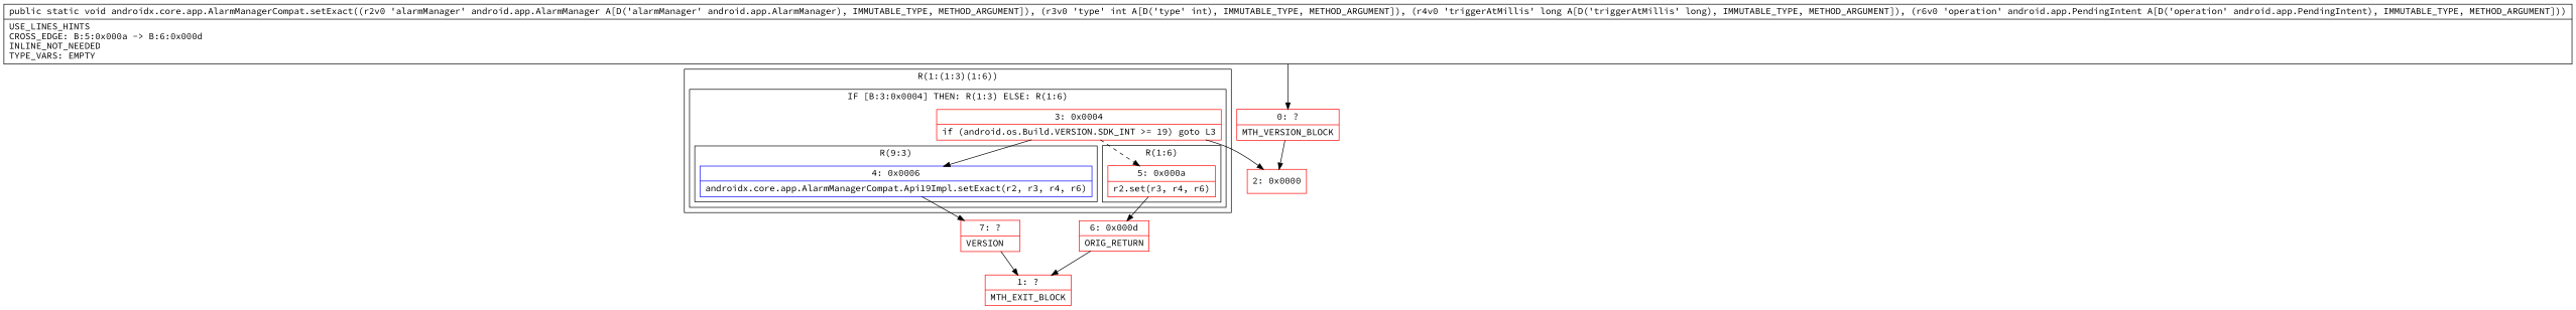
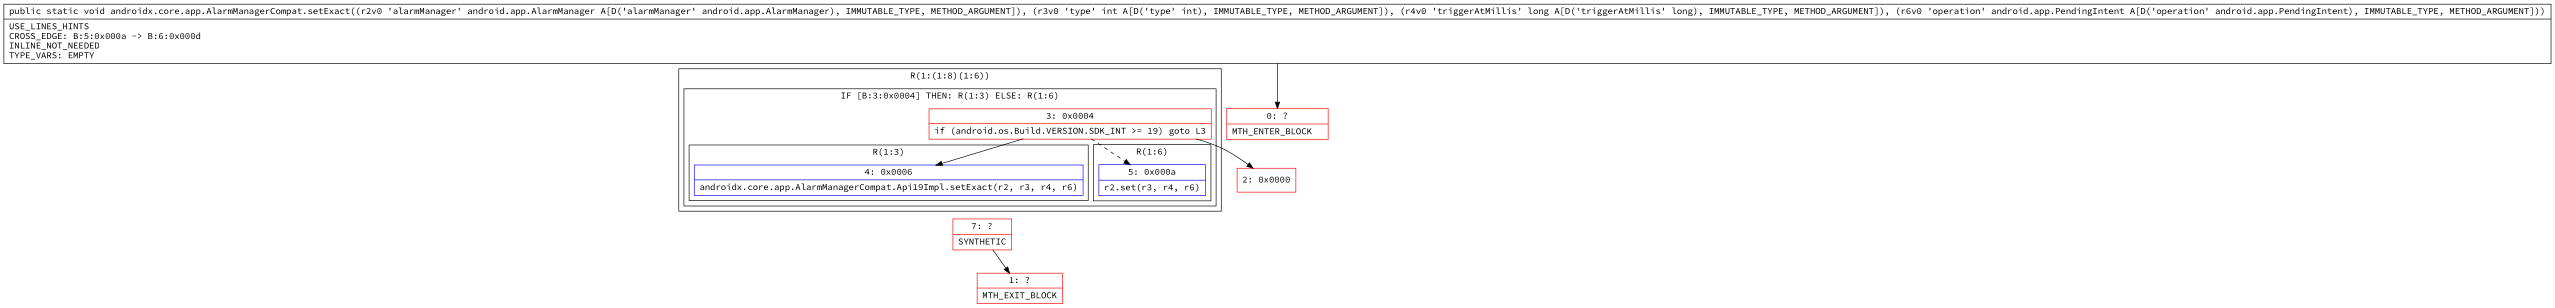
  digraph {
    fontname="Source Code Pro"
    node [color=red fontname="Source Code Pro" shape=record]
    edge [fontname="Source Code Pro"]
    n1 [color=blue label="{4\:\ 0x0006|androidx.core.app.AlarmManagerCompat.Api19Impl.setExact(r2, r3, r4, r6)\l}"]
-   n2 [label="{5\:\ 0x000a|r2.set(r3, r4, r6)\l}"]
+   n2 [color=blue label="{5\:\ 0x000a|r2.set(r3, r4, r6)\l}"]
    n3 [label="{3\:\ 0x0004|if (android.os.Build.VERSION.SDK_INT \>= 19) goto L3\l}"]
-   n4 [label="{7\:\ ?|VERSION\l}"]
-   n5 [label="{6\:\ 0x000d|ORIG_RETURN\l}"]
+   n4 [label="{7\:\ ?|SYNTHETIC\l}"]
    n6 [label="{2\:\ 0x0000}"]
    n7 [label="{1\:\ ?|MTH_EXIT_BLOCK\l}"]
-   n8 [label="{0\:\ ?|MTH_VERSION_BLOCK\l}"]
+   n8 [label="{0\:\ ?|MTH_ENTER_BLOCK\l}"]
    n9 [label="{public static void androidx.core.app.AlarmManagerCompat.setExact((r2v0 'alarmManager' android.app.AlarmManager A[D('alarmManager' android.app.AlarmManager), IMMUTABLE_TYPE, METHOD_ARGUMENT]), (r3v0 'type' int A[D('type' int), IMMUTABLE_TYPE, METHOD_ARGUMENT]), (r4v0 'triggerAtMillis' long A[D('triggerAtMillis' long), IMMUTABLE_TYPE, METHOD_ARGUMENT]), (r6v0 'operation' android.app.PendingIntent A[D('operation' android.app.PendingIntent), IMMUTABLE_TYPE, METHOD_ARGUMENT]))  | USE_LINES_HINTS\lCROSS_EDGE: B:5:0x000a \-\> B:6:0x000d\lINLINE_NOT_NEEDED\lTYPE_VARS: EMPTY\l}" color=""]
    subgraph cluster_1 {
-     label="R(1:(1:3)(1:6))"
+     label="R(1:(1:8)(1:6))"
      subgraph cluster_2 {
        label="IF [B:3:0x0004] THEN: R(1:3) ELSE: R(1:6)"
        n3
        subgraph cluster_3 {
-         label="R(9:3)"
+         label="R(1:3)"
          n1
        }
        subgraph cluster_4 {
          label="R(1:6)"
          n2
        }
      }
    }
-   n1 -> n4
-   n2 -> n5
    n3 -> n1
    n3 -> n2 [style=dashed]
    n3 -> n6
    n4 -> n7
-   n5 -> n7
-   n8 -> n6
    n9 -> n8
  }
